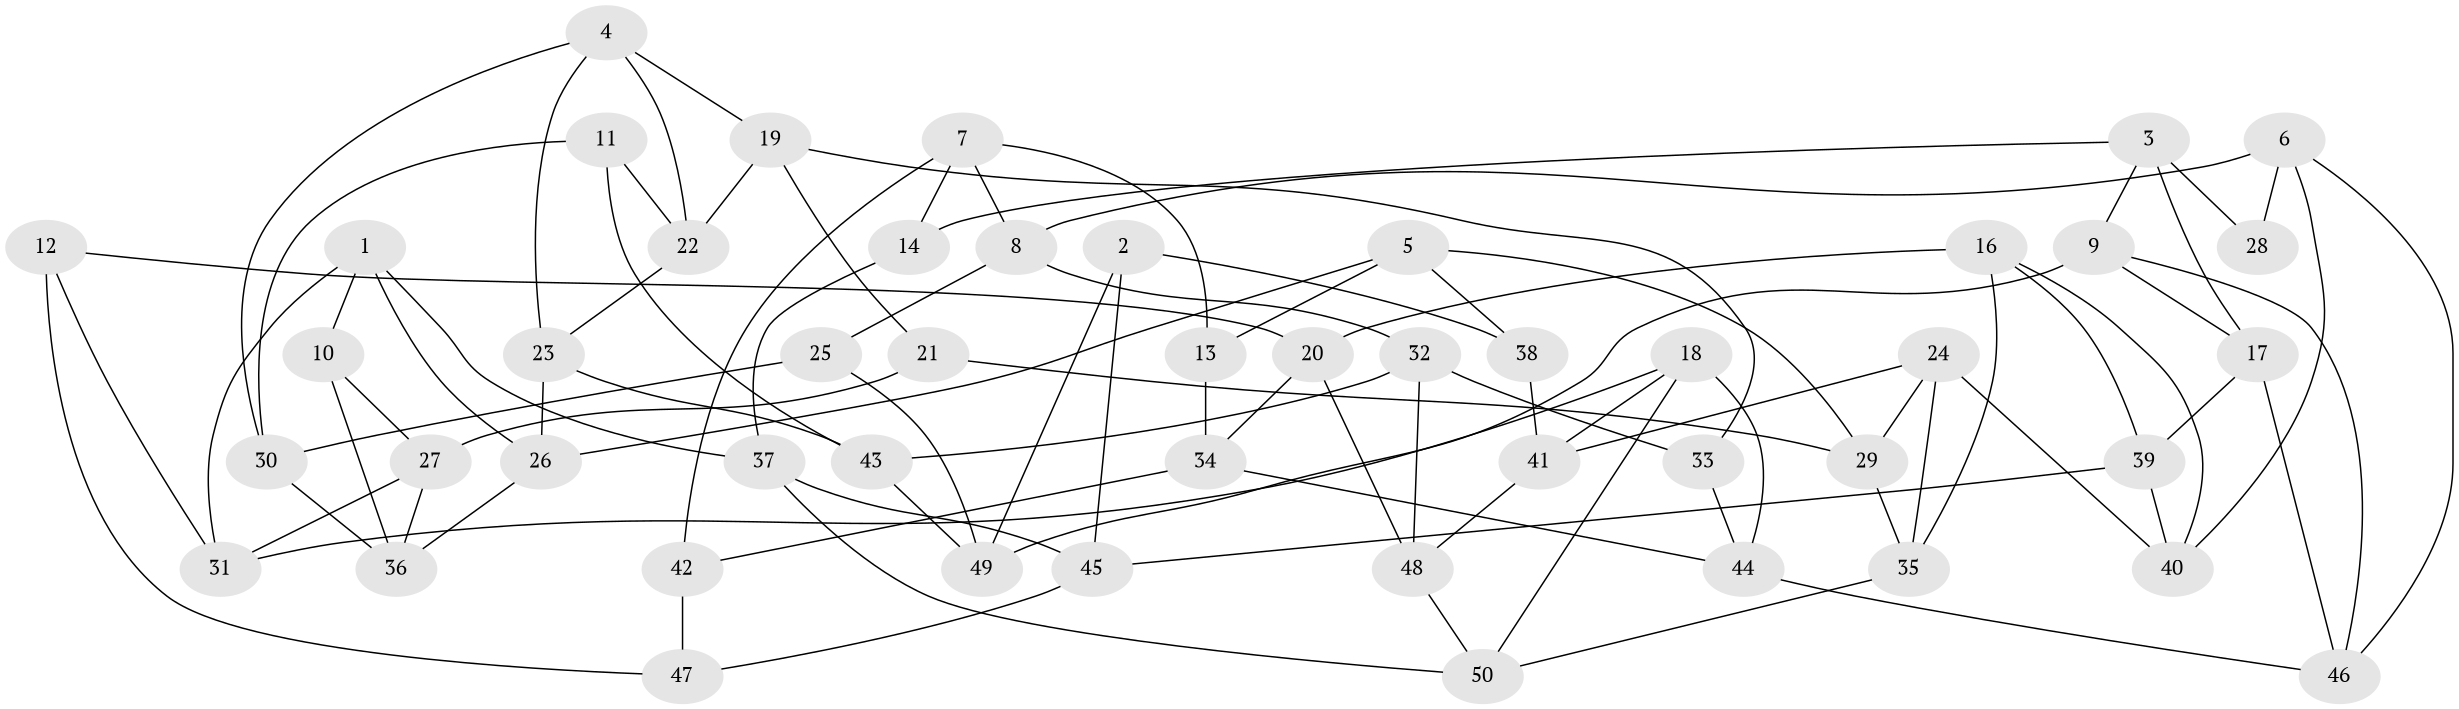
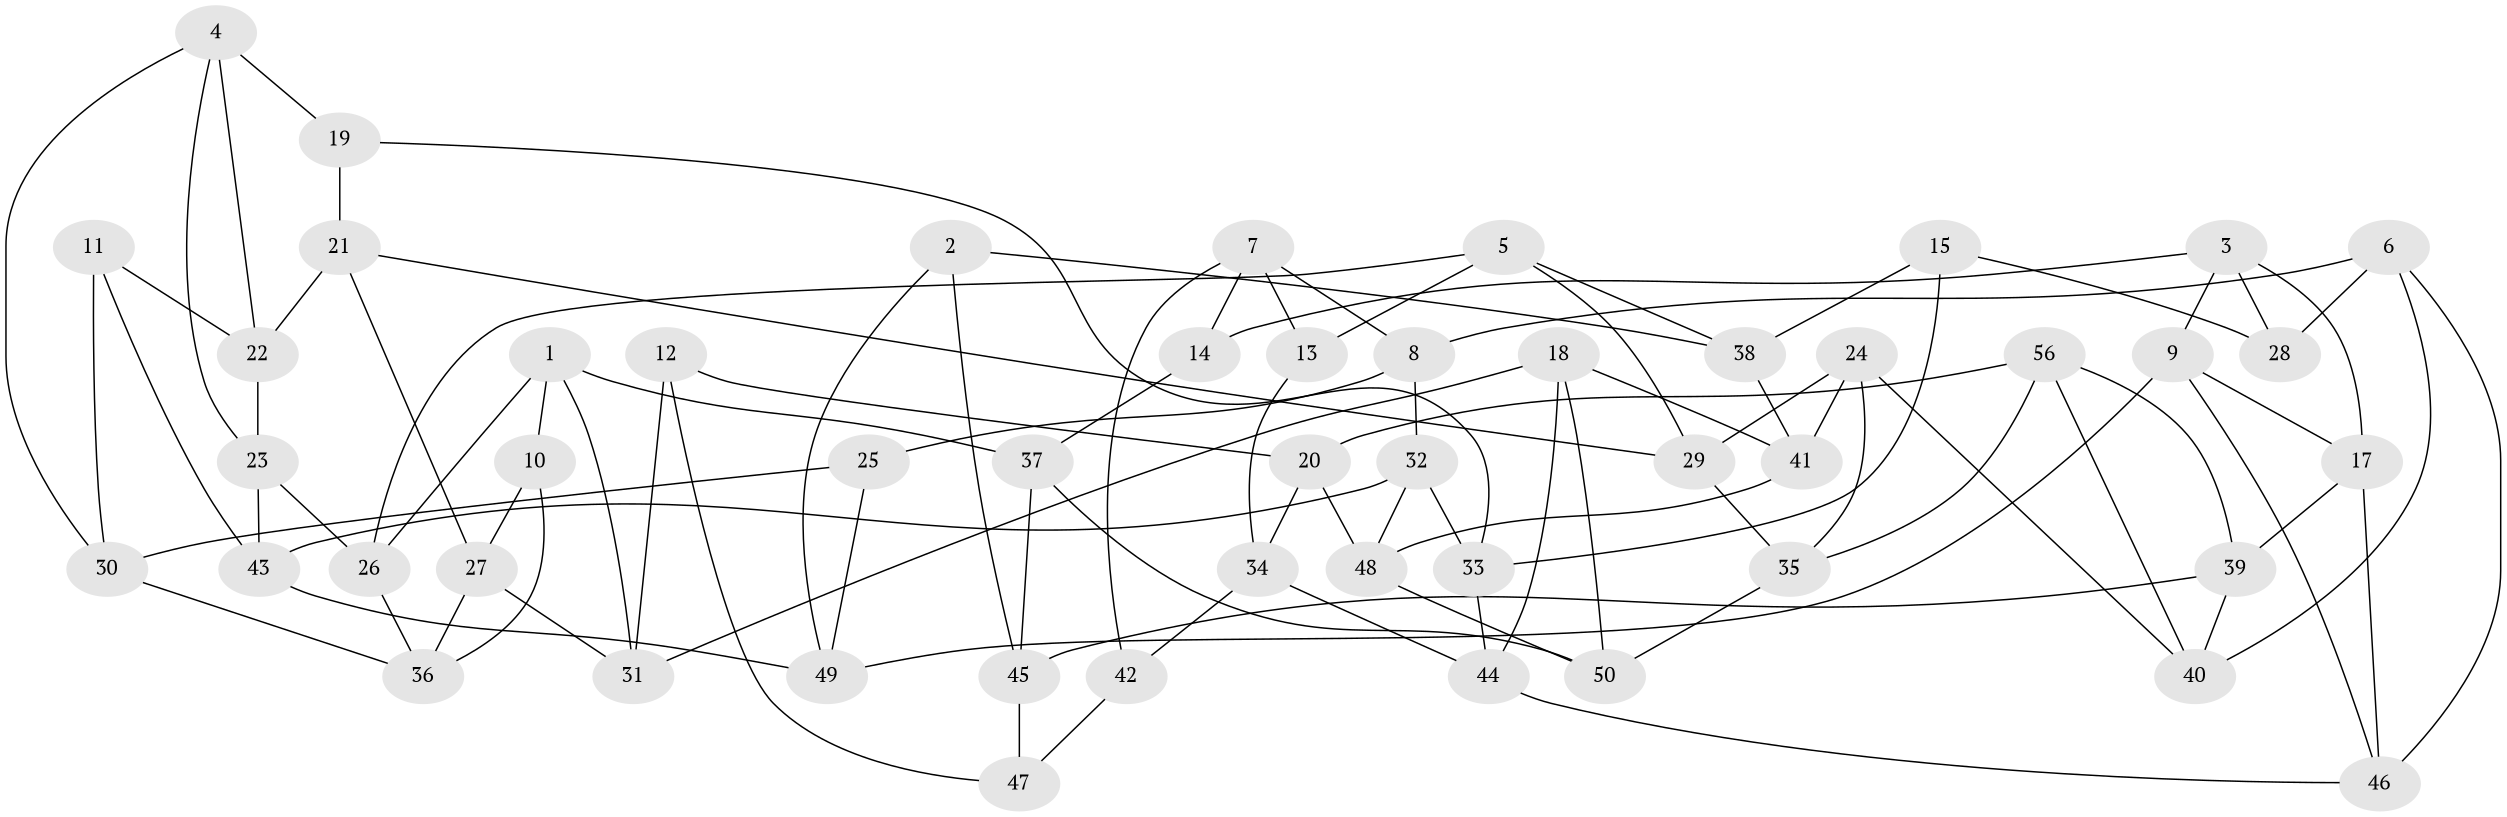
  graph {
    fontname="PT Serif"
    node [color=gray90 fontname="PT Serif" style=filled]
    edge [fontname="PT Serif"]
    1
    10
    26
    31
    37
    27
    36
    45
    50
    2
    38
    49
    41
    42
    47
    3
    9
    14
    17
    28
    46
    39
    4
    19
    22
    23
    30
    33
    21
    43
    5
    13
    29
    34
    35
    6
    8
    40
    25
    32
    7
    48
    11
    12
    20
+   15
    44
-   16
+   16 [label=56]
    18
    24
    1 -- 10
    1 -- 26
    1 -- 31
    1 -- 37
    10 -- 27
    10 -- 36
    26 -- 36
    37 -- 45
    37 -- 50
    27 -- 31
    27 -- 36
    45 -- 47
    2 -- 45
    2 -- 38
    2 -- 49
    38 -- 41
    41 -- 48
    42 -- 47
    3 -- 9
    3 -- 14
    3 -- 17
    3 -- 28
    9 -- 49
    9 -- 17
    9 -- 46
    14 -- 37
    17 -- 46
    17 -- 39
    39 -- 45
    39 -- 40
    4 -- 19
    4 -- 22
    4 -- 23
    4 -- 30
    19 -- 33
    19 -- 21
    22 -- 23
    23 -- 26
    23 -- 43
    30 -- 36
    33 -- 44
    21 -- 27
-   19 -- 22
+   21 -- 22
    21 -- 29
    43 -- 49
    5 -- 26
    5 -- 38
    5 -- 13
    5 -- 29
    13 -- 34
    29 -- 35
    34 -- 42
    34 -- 44
    35 -- 50
    6 -- 28
    6 -- 46
    6 -- 8
    6 -- 40
    8 -- 25
    8 -- 32
    25 -- 49
    25 -- 30
    32 -- 33
    32 -- 43
    32 -- 48
    7 -- 42
    7 -- 14
    7 -- 13
    7 -- 8
    48 -- 50
    11 -- 22
    11 -- 30
    11 -- 43
    12 -- 31
    12 -- 47
    12 -- 20
    20 -- 34
    20 -- 48
+   15 -- 38
+   15 -- 28
+   15 -- 33
    44 -- 46
    16 -- 39
    16 -- 35
    16 -- 40
    16 -- 20
    18 -- 31
    18 -- 50
    18 -- 41
    18 -- 44
    24 -- 41
    24 -- 29
    24 -- 35
    24 -- 40
  }
